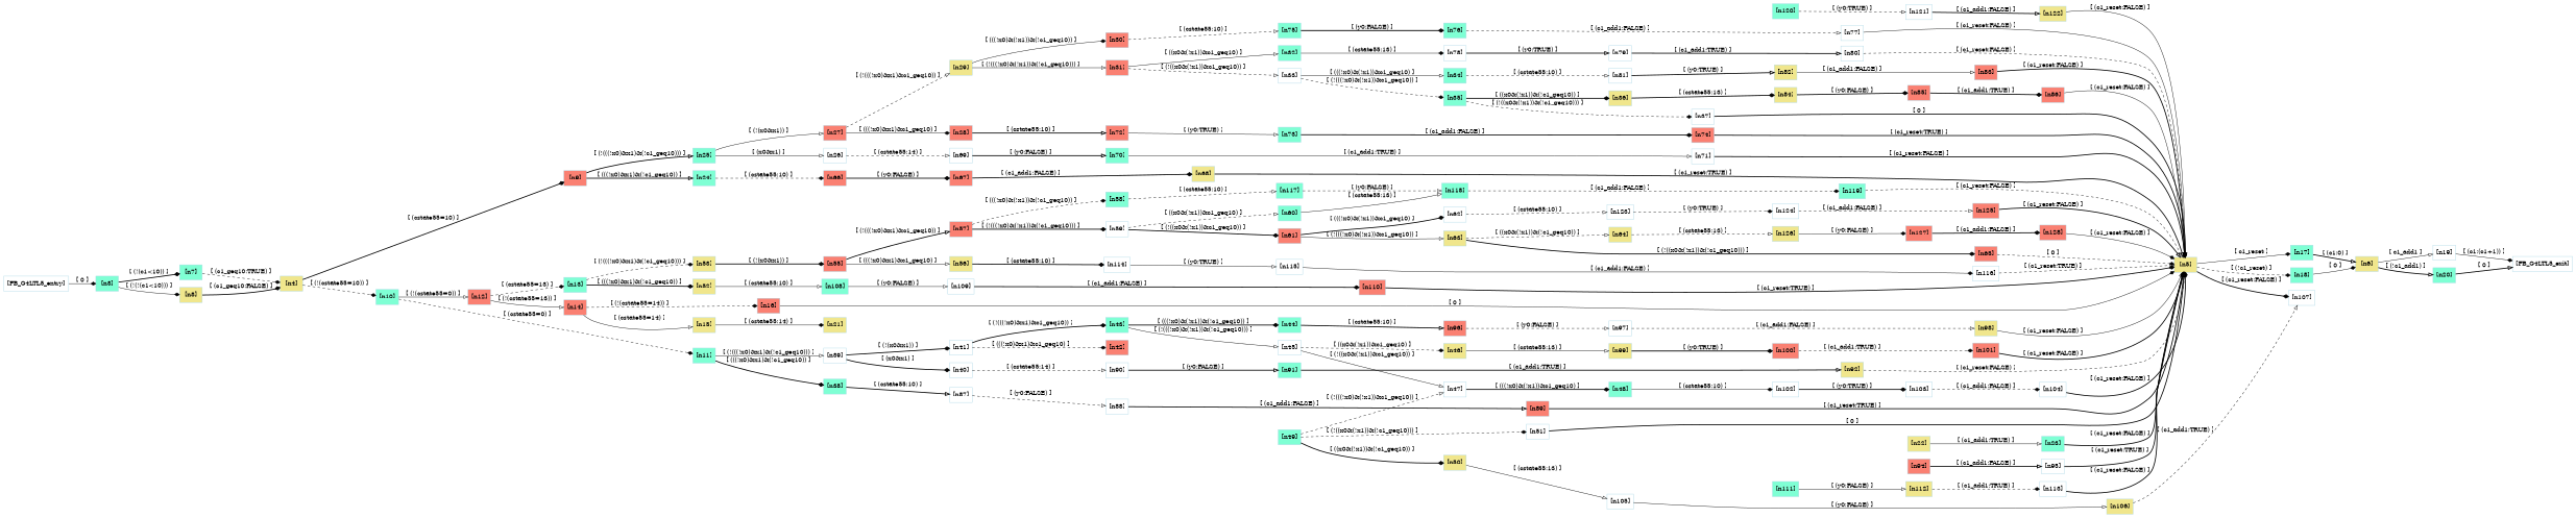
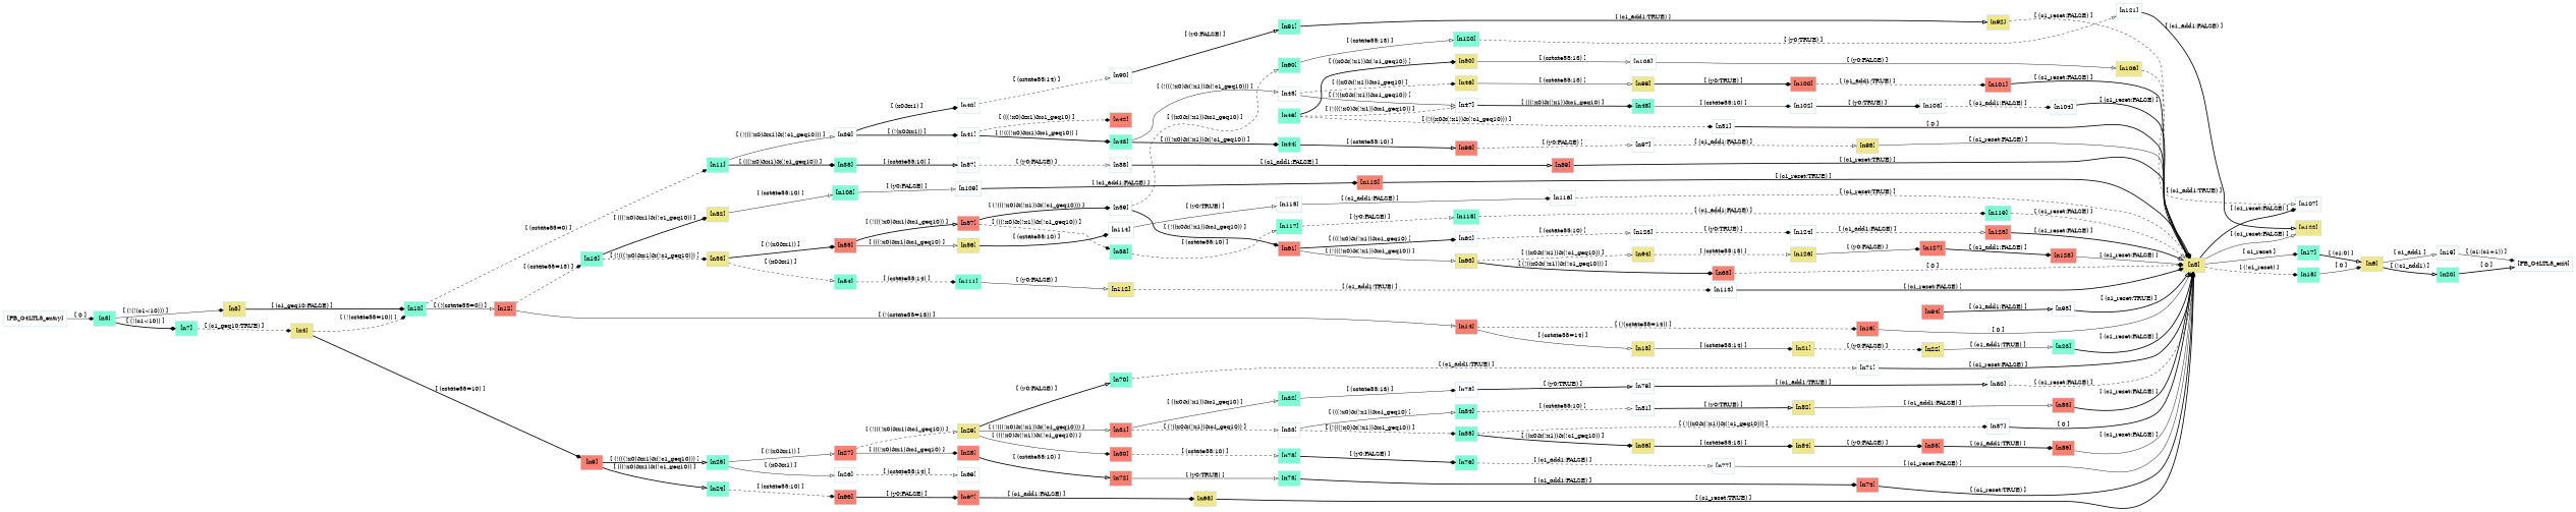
  digraph {
    rankdir=LR
    node [color=lightblue fillcolor=white shape=box style=filled]
    edge [arrowhead=onormal color=black style=bold]
    n1 [label="[FB_G4LTL5_entry]"]
    n2 [fillcolor=aquamarine label="[n3]"]
    n3 [fillcolor=aquamarine label="[n7]"]
    n4 [fillcolor=khaki label="[n8]"]
    n5 [fillcolor=khaki label="[n4]"]
    n6 [fillcolor=salmon label="[n9]"]
    n7 [fillcolor=aquamarine label="[n10]"]
    n8 [fillcolor=aquamarine label="[n24]"]
    n9 [fillcolor=aquamarine label="[n25]"]
    n10 [fillcolor=aquamarine label="[n11]"]
    n11 [fillcolor=salmon label="[n12]"]
    n12 [fillcolor=khaki label="[n5]"]
    n13 [fillcolor=aquamarine label="[n17]"]
    n14 [fillcolor=aquamarine label="[n18]"]
    n15 [label="[n107]"]
    n16 [fillcolor=khaki label="[n6]"]
    n17 [label="[n19]"]
    n18 [fillcolor=aquamarine label="[n20]"]
    n19 [label="[FB_G4LTL5_exit]"]
    n20 [fillcolor=salmon label="[n66]"]
    n21 [label="[n26]"]
    n22 [fillcolor=salmon label="[n27]"]
    n23 [fillcolor=aquamarine label="[n38]"]
    n24 [label="[n39]"]
    n25 [fillcolor=aquamarine label="[n13]"]
    n26 [fillcolor=salmon label="[n14]"]
    n27 [label="[n87]"]
    n28 [label="[n40]"]
    n29 [label="[n41]"]
    n30 [fillcolor=khaki label="[n52]"]
    n31 [fillcolor=khaki label="[n53]"]
    n32 [fillcolor=khaki label="[n15]"]
    n33 [fillcolor=salmon label="[n16]"]
    n34 [fillcolor=aquamarine label="[n108]"]
+   n35 [fillcolor=aquamarine label="[n54]"]
    n36 [fillcolor=salmon label="[n55]"]
    n37 [fillcolor=khaki label="[n21]"]
    n38 [fillcolor=khaki label="[n22]"]
    n39 [fillcolor=aquamarine label="[n23]"]
    n40 [fillcolor=salmon label="[n67]"]
    n41 [label="[n69]"]
    n42 [fillcolor=salmon label="[n28]"]
    n43 [fillcolor=khaki label="[n29]"]
    n44 [fillcolor=aquamarine label="[n70]"]
    n45 [fillcolor=salmon label="[n72]"]
    n46 [fillcolor=salmon label="[n30]"]
    n47 [fillcolor=salmon label="[n31]"]
    n48 [fillcolor=aquamarine label="[n73]"]
    n49 [fillcolor=aquamarine label="[n75]"]
    n50 [fillcolor=aquamarine label="[n32]"]
    n51 [label="[n33]"]
    n52 [fillcolor=aquamarine label="[n76]"]
    n53 [label="[n78]"]
    n54 [fillcolor=aquamarine label="[n34]"]
    n55 [fillcolor=aquamarine label="[n35]"]
    n56 [label="[n79]"]
    n57 [label="[n81]"]
    n58 [fillcolor=khaki label="[n36]"]
    n59 [label="[n37]"]
    n60 [fillcolor=khaki label="[n82]"]
    n61 [fillcolor=khaki label="[n84]"]
    n62 [fillcolor=salmon label="[n85]"]
    n63 [label="[n88]"]
    n64 [label="[n90]"]
    n65 [fillcolor=salmon label="[n42]"]
    n66 [fillcolor=aquamarine label="[n43]"]
    n67 [fillcolor=aquamarine label="[n91]"]
    n68 [fillcolor=aquamarine label="[n44]"]
    n69 [label="[n45]"]
    n70 [fillcolor=salmon label="[n96]"]
    n71 [fillcolor=khaki label="[n46]"]
    n72 [label="[n47]"]
    n73 [label="[n97]"]
    n74 [fillcolor=khaki label="[n99]"]
    n75 [fillcolor=aquamarine label="[n48]"]
    n76 [fillcolor=salmon label="[n100]"]
    n77 [label="[n102]"]
    n78 [fillcolor=aquamarine label="[n49]"]
    n79 [fillcolor=khaki label="[n50]"]
    n80 [label="[n51]"]
    n81 [label="[n103]"]
    n82 [label="[n105]"]
    n83 [fillcolor=khaki label="[n106]"]
    n84 [label="[n109]"]
    n85 [fillcolor=aquamarine label="[n111]"]
    n86 [fillcolor=khaki label="[n56]"]
    n87 [fillcolor=salmon label="[n57]"]
    n88 [fillcolor=khaki label="[n112]"]
    n89 [label="[n114]"]
    n90 [fillcolor=aquamarine label="[n58]"]
    n91 [label="[n59]"]
    n92 [label="[n115]"]
    n93 [fillcolor=aquamarine label="[n117]"]
    n94 [fillcolor=aquamarine label="[n60]"]
    n95 [fillcolor=salmon label="[n61]"]
    n96 [fillcolor=aquamarine label="[n118]"]
    n97 [fillcolor=aquamarine label="[n120]"]
    n98 [label="[n62]"]
    n99 [fillcolor=khaki label="[n63]"]
    n100 [label="[n121]"]
    n101 [label="[n123]"]
    n102 [fillcolor=khaki label="[n64]"]
    n103 [fillcolor=salmon label="[n65]"]
    n104 [label="[n124]"]
    n105 [fillcolor=khaki label="[n126]"]
    n106 [fillcolor=salmon label="[n127]"]
    n107 [fillcolor=khaki label="[n68]"]
    n108 [label="[n71]"]
    n109 [fillcolor=salmon label="[n74]"]
    n110 [label="[n77]"]
    n111 [label="[n80]"]
    n112 [fillcolor=salmon label="[n83]"]
    n113 [fillcolor=salmon label="[n86]"]
    n114 [fillcolor=salmon label="[n89]"]
    n115 [fillcolor=khaki label="[n92]"]
    n116 [fillcolor=salmon label="[n94]"]
    n117 [label="[n95]"]
    n118 [fillcolor=khaki label="[n98]"]
    n119 [fillcolor=salmon label="[n101]"]
    n120 [label="[n104]"]
    n121 [fillcolor=salmon label="[n110]"]
    n122 [label="[n113]"]
    n123 [label="[n116]"]
    n124 [fillcolor=aquamarine label="[n119]"]
    n125 [fillcolor=khaki label="[n122]"]
    n126 [fillcolor=salmon label="[n125]"]
    n127 [fillcolor=salmon label="[n128]"]
    n1 -> n2 [arrowhead=diamond label="[ 0 ]" style=solid]
    n2 -> n3 [arrowhead=diamond label="[ (!(c1<10)) ]"]
    n2 -> n4 [arrowhead=diamond label="[ (!(!(c1<10))) ]" style=solid]
    n3 -> n5 [arrowhead=diamond label="[ (c1_geq10:TRUE) ]" style=dashed]
-   n4 -> n5 [arrowhead=diamond label="[ (c1_geq10:FALSE) ]"]
+   n4 -> n7 [arrowhead=diamond label="[ (c1_geq10:FALSE) ]"]
    n5 -> n6 [arrowhead=diamond label="[ (cstate55=10) ]"]
    n5 -> n7 [arrowhead=diamond label="[ (!(cstate55=10)) ]" style=dashed]
    n6 -> n8 [label="[ (((!x0)&x1)&(!c1_geq10)) ]"]
    n6 -> n9 [label="[ (!(((!x0)&x1)&(!c1_geq10))) ]"]
    n7 -> n10 [arrowhead=diamond label="[ (cstate55=0) ]" style=dashed]
    n7 -> n11 [label="[ (!(cstate55=0)) ]" style=solid]
    n8 -> n20 [arrowhead=diamond label="[ (cstate55:10) ]" style=dashed]
    n9 -> n21 [label="[ (x0&x1) ]" style=solid]
    n9 -> n22 [label="[ (!(x0&x1)) ]" style=solid]
    n10 -> n23 [arrowhead=diamond label="[ (((!x0)&x1)&(!c1_geq10)) ]"]
    n10 -> n24 [label="[ (!(((!x0)&x1)&(!c1_geq10))) ]" style=solid]
    n11 -> n25 [arrowhead=diamond label="[ (cstate55=13) ]" style=dashed]
    n11 -> n26 [label="[ (!(cstate55=13)) ]" style=solid]
    n12 -> n13 [arrowhead=diamond label="[ c1_reset ]" style=solid]
    n12 -> n14 [arrowhead=diamond label="[ (!c1_reset) ]" style=dashed]
    n12 -> n15 [arrowhead=diamond label="[ (c1_reset:FALSE) ]"]
    n13 -> n16 [label="[ (c1:0) ]"]
    n14 -> n16 [arrowhead=diamond label="[ 0 ]" style=solid]
    n16 -> n17 [label="[ c1_add1 ]" style=solid]
    n16 -> n18 [label="[ (!c1_add1) ]"]
    n17 -> n19 [arrowhead=diamond label="[ (c1:(c1+1)) ]" style=solid]
    n18 -> n19 [label="[ 0 ]"]
    n20 -> n40 [arrowhead=diamond label="[ (y0:FALSE) ]"]
    n21 -> n41 [label="[ (cstate55:14) ]" style=dashed]
    n22 -> n42 [arrowhead=diamond label="[ (((!x0)&x1)&c1_geq10) ]" style=solid]
    n22 -> n43 [label="[ (!(((!x0)&x1)&c1_geq10)) ]" style=dashed]
    n23 -> n27 [label="[ (cstate55:10) ]"]
    n24 -> n28 [arrowhead=diamond label="[ (x0&x1) ]"]
    n24 -> n29 [arrowhead=diamond label="[ (!(x0&x1)) ]"]
    n25 -> n30 [arrowhead=diamond label="[ (((!x0)&x1)&(!c1_geq10)) ]"]
    n25 -> n31 [arrowhead=diamond label="[ (!(((!x0)&x1)&(!c1_geq10))) ]" style=dashed]
    n26 -> n32 [label="[ (cstate55=14) ]" style=solid]
    n26 -> n33 [arrowhead=diamond label="[ (!(cstate55=14)) ]" style=dashed]
    n27 -> n63 [label="[ (y0:FALSE) ]" style=dashed]
    n28 -> n64 [label="[ (cstate55:14) ]" style=dashed]
    n29 -> n65 [arrowhead=diamond label="[ (((!x0)&x1)&c1_geq10) ]" style=dashed]
    n29 -> n66 [arrowhead=diamond label="[ (!(((!x0)&x1)&c1_geq10)) ]"]
    n30 -> n34 [label="[ (cstate55:10) ]" style=solid]
+   n31 -> n35 [label="[ (x0&x1) ]" style=dashed]
    n31 -> n36 [arrowhead=diamond label="[ (!(x0&x1)) ]"]
    n32 -> n37 [arrowhead=diamond label="[ (cstate55:14) ]" style=solid]
    n33 -> n12 [arrowhead=diamond label="[ 0 ]" style=solid]
    n34 -> n84 [label="[ (y0:FALSE) ]" style=solid]
+   n35 -> n85 [arrowhead=diamond label="[ (cstate55:14) ]" style=dashed]
    n36 -> n86 [label="[ (((!x0)&x1)&c1_geq10) ]" style=solid]
    n36 -> n87 [label="[ (!(((!x0)&x1)&c1_geq10)) ]"]
+   n37 -> n38 [arrowhead=diamond label="[ (y0:FALSE) ]" style=dashed]
    n38 -> n39 [label="[ (c1_add1:TRUE) ]" style=solid]
    n39 -> n12 [arrowhead=diamond label="[ (c1_reset:FALSE) ]"]
    n40 -> n107 [arrowhead=diamond label="[ (c1_add1:FALSE) ]"]
-   n41 -> n44 [label="[ (y0:FALSE) ]"]
+   n43 -> n44 [label="[ (y0:FALSE) ]"]
    n42 -> n45 [label="[ (cstate55:10) ]"]
    n43 -> n46 [arrowhead=diamond label="[ (((!x0)&(!x1))&(!c1_geq10)) ]" style=solid]
    n43 -> n47 [label="[ (!(((!x0)&(!x1))&(!c1_geq10))) ]" style=solid]
-   n44 -> n108 [label="[ (c1_add1:TRUE) ]" style=solid]
+   n44 -> n108 [label="[ (c1_add1:TRUE) ]" style=dashed]
    n45 -> n48 [label="[ (y0:TRUE) ]" style=solid]
    n46 -> n49 [label="[ (cstate55:10) ]" style=dashed]
    n47 -> n50 [label="[ ((x0&(!x1))&c1_geq10) ]" style=solid]
    n47 -> n51 [label="[ (!((x0&(!x1))&c1_geq10)) ]" style=dashed]
    n48 -> n109 [arrowhead=diamond label="[ (c1_add1:FALSE) ]"]
    n49 -> n52 [arrowhead=diamond label="[ (y0:FALSE) ]"]
    n50 -> n53 [arrowhead=diamond label="[ (cstate55:13) ]" style=solid]
    n51 -> n54 [label="[ (((!x0)&(!x1))&c1_geq10) ]" style=solid]
    n51 -> n55 [arrowhead=diamond label="[ (!(((!x0)&(!x1))&c1_geq10)) ]" style=dashed]
    n52 -> n110 [label="[ (c1_add1:FALSE) ]" style=dashed]
    n53 -> n56 [label="[ (y0:TRUE) ]"]
    n54 -> n57 [label="[ (cstate55:10) ]" style=dashed]
    n55 -> n58 [arrowhead=diamond label="[ ((x0&(!x1))&(!c1_geq10)) ]"]
    n55 -> n59 [arrowhead=diamond label="[ (!((x0&(!x1))&(!c1_geq10))) ]" style=dashed]
    n56 -> n111 [label="[ (c1_add1:TRUE) ]"]
    n57 -> n60 [label="[ (y0:TRUE) ]"]
    n58 -> n61 [arrowhead=diamond label="[ (cstate55:13) ]"]
    n59 -> n12 [label="[ 0 ]"]
    n60 -> n112 [label="[ (c1_add1:FALSE) ]" style=solid]
    n61 -> n62 [arrowhead=diamond label="[ (y0:FALSE) ]"]
    n62 -> n113 [arrowhead=diamond label="[ (c1_add1:TRUE) ]"]
    n63 -> n114 [label="[ (c1_add1:FALSE) ]"]
    n64 -> n67 [label="[ (y0:FALSE) ]"]
    n66 -> n68 [arrowhead=diamond label="[ (((!x0)&(!x1))&(!c1_geq10)) ]"]
    n66 -> n69 [label="[ (!(((!x0)&(!x1))&(!c1_geq10))) ]" style=solid]
    n67 -> n115 [label="[ (c1_add1:TRUE) ]"]
    n68 -> n70 [label="[ (cstate55:10) ]"]
    n69 -> n71 [arrowhead=diamond label="[ ((x0&(!x1))&c1_geq10) ]" style=dashed]
    n69 -> n72 [label="[ (!((x0&(!x1))&c1_geq10)) ]" style=solid]
    n70 -> n73 [label="[ (y0:FALSE) ]" style=dashed]
    n71 -> n74 [label="[ (cstate55:13) ]" style=solid]
    n72 -> n75 [arrowhead=diamond label="[ (((!x0)&(!x1))&c1_geq10) ]"]
    n73 -> n118 [label="[ (c1_add1:FALSE) ]" style=dashed]
    n74 -> n76 [arrowhead=diamond label="[ (y0:TRUE) ]"]
    n75 -> n77 [arrowhead=diamond label="[ (cstate55:10) ]" style=solid]
    n76 -> n119 [arrowhead=diamond label="[ (c1_add1:TRUE) ]" style=dashed]
    n77 -> n81 [arrowhead=diamond label="[ (y0:TRUE) ]"]
    n78 -> n72 [label="[ (!(((!x0)&(!x1))&c1_geq10)) ]" style=dashed]
    n78 -> n79 [arrowhead=diamond label="[ ((x0&(!x1))&(!c1_geq10)) ]"]
    n78 -> n80 [arrowhead=diamond label="[ (!((x0&(!x1))&(!c1_geq10))) ]" style=dashed]
    n79 -> n82 [label="[ (cstate55:13) ]" style=solid]
    n80 -> n12 [label="[ 0 ]"]
    n81 -> n120 [arrowhead=diamond label="[ (c1_add1:FALSE) ]" style=dashed]
    n82 -> n83 [label="[ (y0:FALSE) ]" style=solid]
    n83 -> n15 [label="[ (c1_add1:TRUE) ]" style=dashed]
    n84 -> n121 [arrowhead=diamond label="[ (c1_add1:FALSE) ]"]
    n85 -> n88 [label="[ (y0:FALSE) ]" style=solid]
    n86 -> n89 [arrowhead=diamond label="[ (cstate55:10) ]"]
    n87 -> n90 [arrowhead=diamond label="[ (((!x0)&(!x1))&(!c1_geq10)) ]" style=dashed]
    n87 -> n91 [arrowhead=diamond label="[ (!(((!x0)&(!x1))&(!c1_geq10))) ]"]
    n88 -> n122 [arrowhead=diamond label="[ (c1_add1:TRUE) ]" style=dashed]
    n89 -> n92 [label="[ (y0:TRUE) ]" style=solid]
    n90 -> n93 [label="[ (cstate55:10) ]" style=dashed]
    n91 -> n94 [label="[ ((x0&(!x1))&c1_geq10) ]" style=dashed]
    n91 -> n95 [arrowhead=diamond label="[ (!((x0&(!x1))&c1_geq10)) ]"]
    n92 -> n123 [arrowhead=diamond label="[ (c1_add1:FALSE) ]" style=solid]
    n93 -> n96 [label="[ (y0:FALSE) ]" style=dashed]
-   n94 -> n96 [label="[ (cstate55:13) ]" style=solid]
+   n94 -> n97 [label="[ (cstate55:13) ]" style=solid]
    n95 -> n98 [arrowhead=diamond label="[ (((!x0)&(!x1))&c1_geq10) ]"]
    n95 -> n99 [label="[ (!(((!x0)&(!x1))&c1_geq10)) ]" style=solid]
    n96 -> n124 [arrowhead=diamond label="[ (c1_add1:FALSE) ]" style=dashed]
    n97 -> n100 [label="[ (y0:TRUE) ]" style=dashed]
    n98 -> n101 [label="[ (cstate55:10) ]" style=dashed]
    n99 -> n102 [label="[ ((x0&(!x1))&(!c1_geq10)) ]" style=dashed]
    n99 -> n103 [arrowhead=diamond label="[ (!((x0&(!x1))&(!c1_geq10))) ]"]
    n100 -> n125 [label="[ (c1_add1:FALSE) ]"]
    n101 -> n104 [arrowhead=diamond label="[ (y0:TRUE) ]" style=dashed]
    n102 -> n105 [label="[ (cstate55:13) ]" style=dashed]
    n103 -> n12 [arrowhead=diamond label="[ 0 ]" style=dashed]
    n104 -> n126 [label="[ (c1_add1:FALSE) ]" style=dashed]
    n105 -> n106 [arrowhead=diamond label="[ (y0:FALSE) ]" style=solid]
    n106 -> n127 [arrowhead=diamond label="[ (c1_add1:FALSE) ]"]
    n107 -> n12 [label="[ (c1_reset:TRUE) ]"]
    n108 -> n12 [arrowhead=diamond label="[ (c1_reset:FALSE) ]"]
    n109 -> n12 [arrowhead=diamond label="[ (c1_reset:TRUE) ]"]
    n110 -> n12 [arrowhead=diamond label="[ (c1_reset:FALSE) ]" style=solid]
    n111 -> n12 [label="[ (c1_reset:FALSE) ]" style=dashed]
    n112 -> n12 [label="[ (c1_reset:FALSE) ]"]
    n113 -> n12 [label="[ (c1_reset:FALSE) ]" style=solid]
    n114 -> n12 [label="[ (c1_reset:TRUE) ]"]
    n115 -> n12 [label="[ (c1_reset:FALSE) ]" style=dashed]
    n116 -> n117 [label="[ (c1_add1:FALSE) ]"]
    n117 -> n12 [label="[ (c1_reset:TRUE) ]"]
    n118 -> n12 [label="[ (c1_reset:FALSE) ]" style=solid]
    n119 -> n12 [arrowhead=diamond label="[ (c1_reset:FALSE) ]"]
    n120 -> n12 [arrowhead=diamond label="[ (c1_reset:FALSE) ]"]
    n121 -> n12 [arrowhead=diamond label="[ (c1_reset:TRUE) ]"]
    n122 -> n12 [arrowhead=diamond label="[ (c1_reset:FALSE) ]"]
    n123 -> n12 [label="[ (c1_reset:TRUE) ]" style=dashed]
    n124 -> n12 [label="[ (c1_reset:FALSE) ]" style=dashed]
-   n125 -> n12 [label="[ (c1_reset:FALSE) ]" style=solid]
+   n12 -> n125 [label="[ (c1_reset:FALSE) ]" style=solid]
    n126 -> n12 [label="[ (c1_reset:FALSE) ]"]
    n127 -> n12 [arrowhead=diamond label="[ (c1_reset:FALSE) ]" style=solid]
  }
